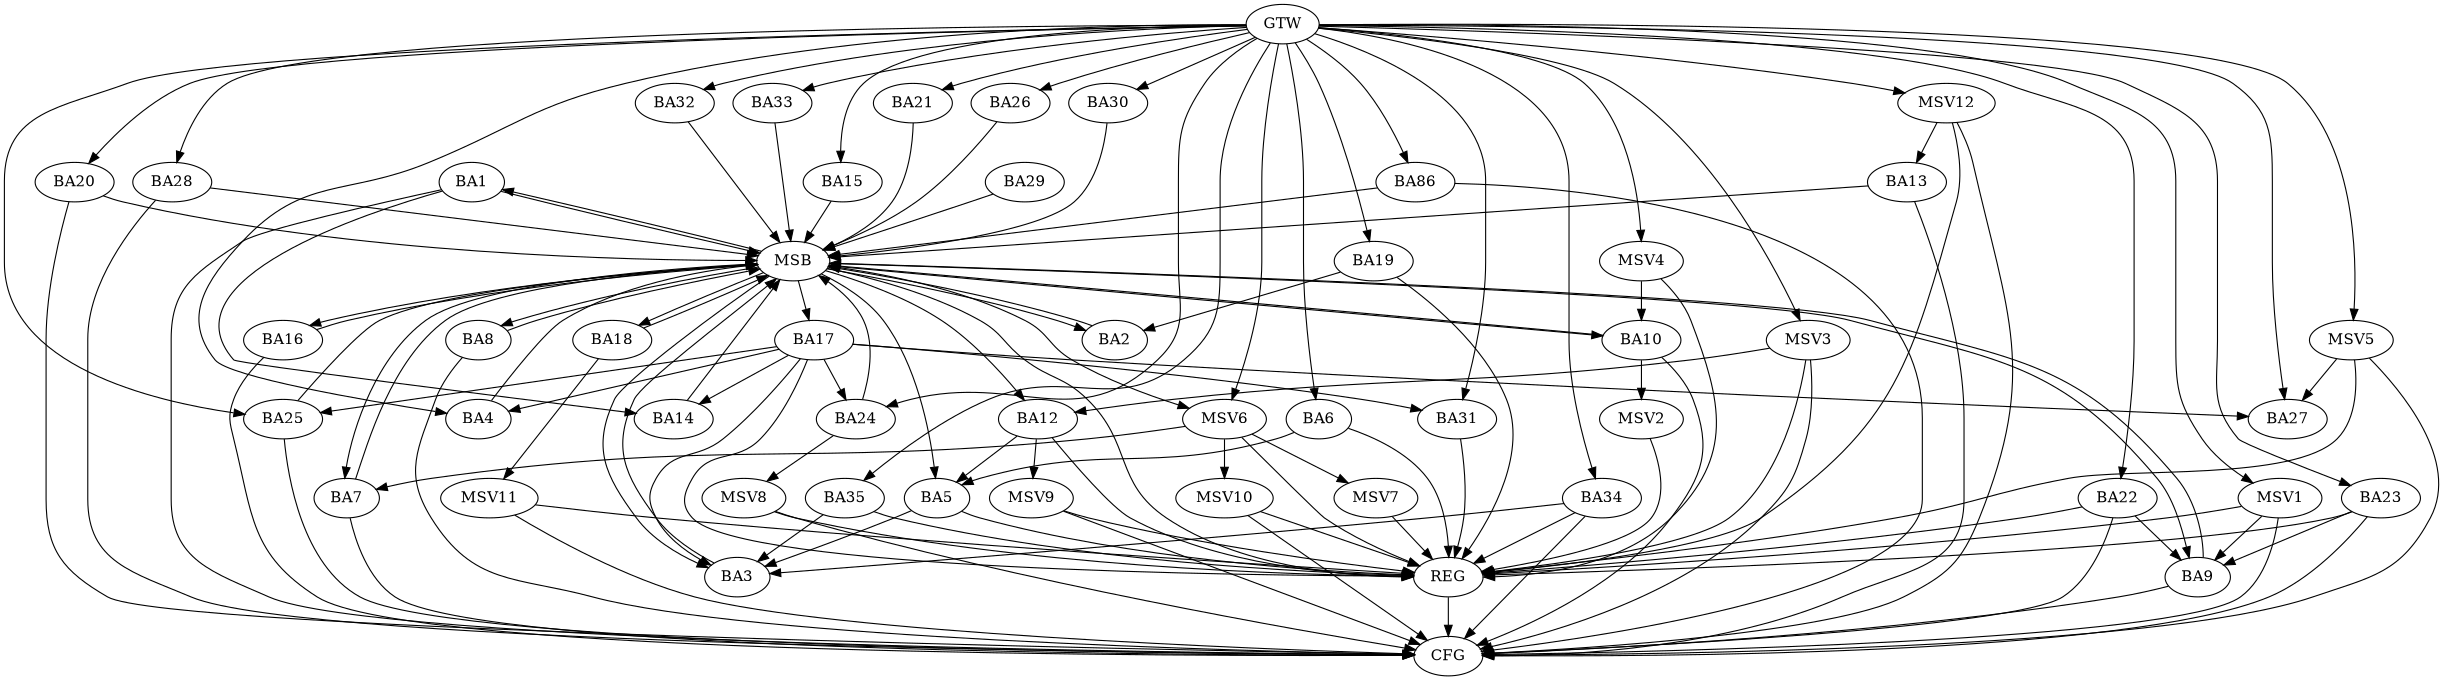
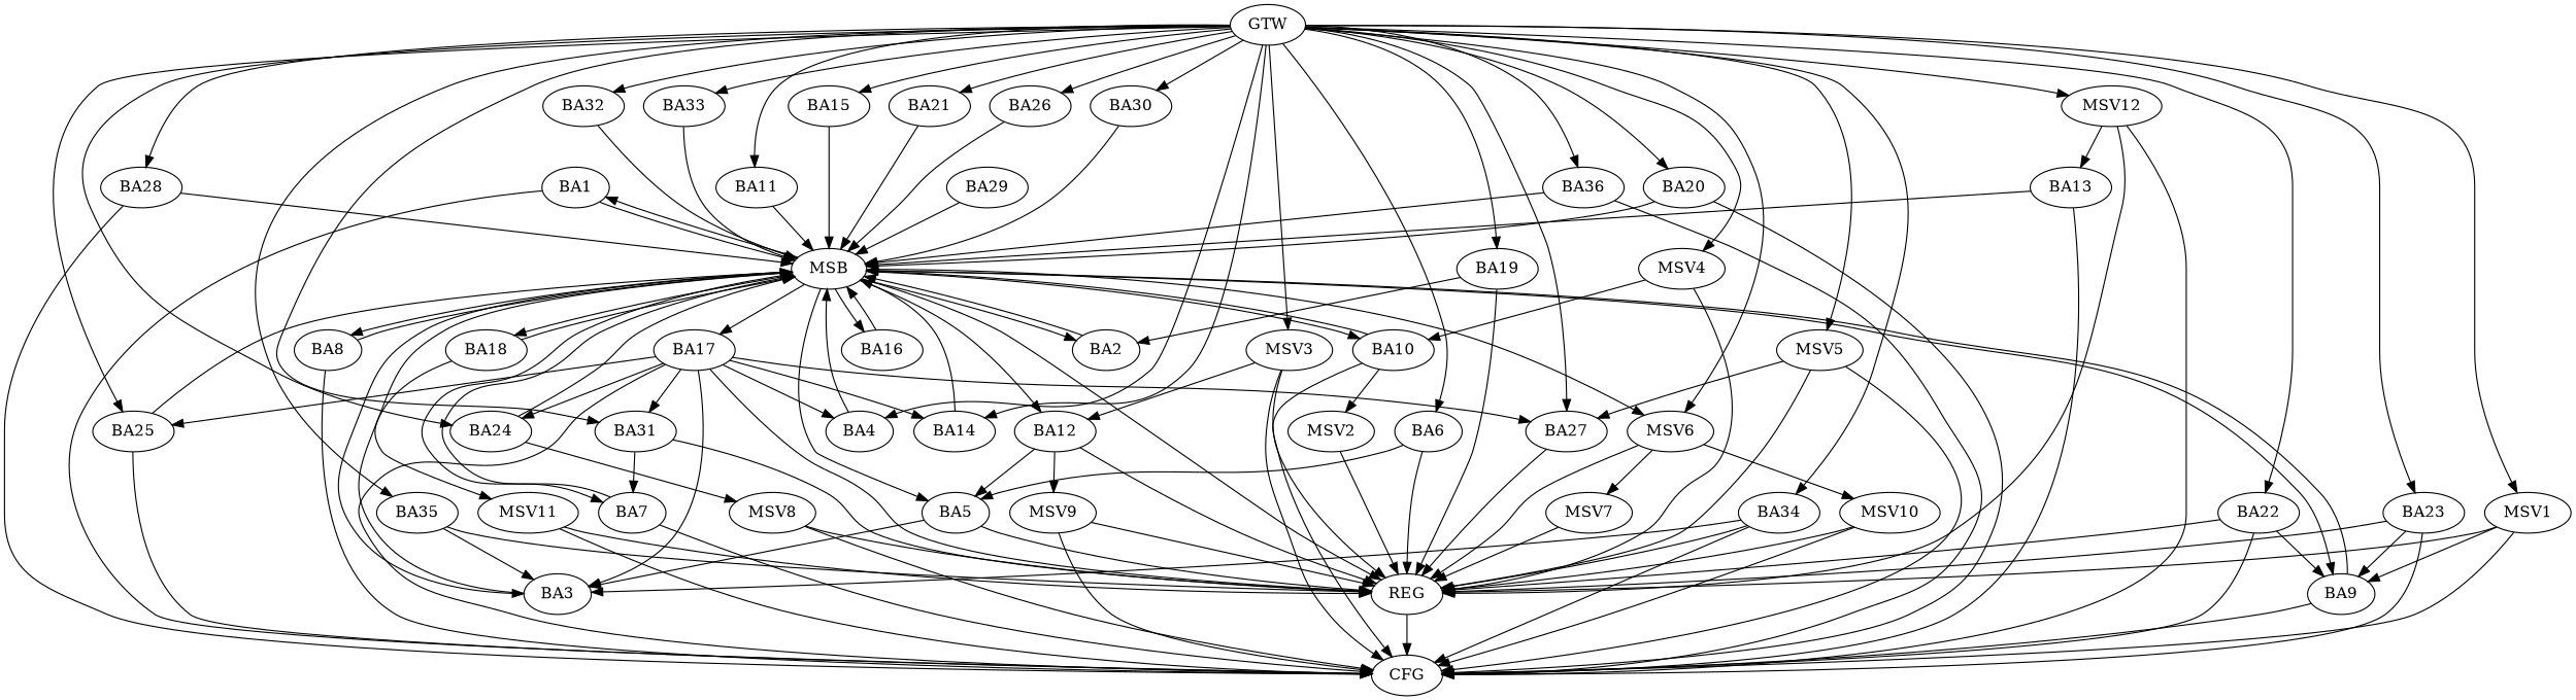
  strict digraph {
    n1 [label=BA1]
    n2 [label=MSB]
    n3 [label=CFG]
    n4 [label=BA2]
    n5 [label=BA3]
    n6 [label=BA5]
    n7 [label=REG]
    n8 [label=BA7]
    n9 [label=BA8]
    n10 [label=BA9]
    n11 [label=BA10]
    n12 [label=BA12]
    n13 [label=BA16]
    n14 [label=BA17]
    n15 [label=BA18]
    n16 [label=MSV6]
    n17 [label=BA4]
    n18 [label=BA6]
    n19 [label=MSV2]
+   n20 [label=BA11]
    n21 [label=MSV9]
    n22 [label=BA13]
    n23 [label=BA14]
    n24 [label=BA15]
    n25 [label=BA24]
    n26 [label=BA25]
    n27 [label=BA27]
    n28 [label=BA31]
    n29 [label=MSV8]
    n30 [label=MSV11]
    n31 [label=BA19]
    n32 [label=BA20]
    n33 [label=BA21]
    n34 [label=BA22]
    n35 [label=BA23]
    n36 [label=BA26]
    n37 [label=BA28]
    n38 [label=BA29]
    n39 [label=BA30]
    n40 [label=BA32]
    n41 [label=BA33]
    n42 [label=BA34]
    n43 [label=BA35]
-   n44 [label=BA86]
+   n44 [label=BA36]
    n45 [label=GTW]
    n46 [label=MSV1]
    n47 [label=MSV3]
    n48 [label=MSV4]
    n49 [label=MSV5]
    n50 [label=MSV12]
    n51 [label=MSV7]
    n52 [label=MSV10]
    n1 -> n2
    n1 -> n3
    n2 -> n1
    n2 -> n4
    n2 -> n5
    n2 -> n6
    n2 -> n7
    n2 -> n8
    n2 -> n9
    n2 -> n10
    n2 -> n11
    n2 -> n12
    n2 -> n13
    n2 -> n14
    n2 -> n15
    n2 -> n16
    n4 -> n2
    n5 -> n2
    n6 -> n5
    n6 -> n7
    n7 -> n3
    n8 -> n2
    n8 -> n3
    n9 -> n2
    n9 -> n3
    n10 -> n2
    n10 -> n3
    n11 -> n2
    n11 -> n3
    n11 -> n19
    n12 -> n6
    n12 -> n7
    n12 -> n21
    n13 -> n2
-   n13 -> n3
+   n14 -> n3
    n14 -> n5
    n14 -> n7
    n14 -> n17
    n14 -> n23
    n14 -> n25
    n14 -> n26
    n14 -> n27
    n14 -> n28
    n15 -> n2
    n15 -> n30
    n16 -> n7
-   n16 -> n8
+   n28 -> n8
    n16 -> n51
    n16 -> n52
    n17 -> n2
    n18 -> n6
    n18 -> n7
    n19 -> n7
+   n20 -> n2
    n21 -> n3
    n21 -> n7
    n22 -> n2
    n22 -> n3
    n23 -> n2
    n24 -> n2
    n25 -> n2
    n25 -> n29
    n26 -> n2
    n26 -> n3
+   n27 -> n7
    n28 -> n7
    n29 -> n3
    n29 -> n7
    n30 -> n3
    n30 -> n7
    n31 -> n4
    n31 -> n7
    n32 -> n2
    n32 -> n3
    n33 -> n2
    n34 -> n3
    n34 -> n7
    n34 -> n10
    n35 -> n3
    n35 -> n7
    n35 -> n10
    n36 -> n2
    n37 -> n2
    n37 -> n3
    n38 -> n2
    n39 -> n2
    n40 -> n2
    n41 -> n2
    n42 -> n3
    n42 -> n5
    n42 -> n7
    n43 -> n5
    n43 -> n7
    n44 -> n2
    n44 -> n3
    n45 -> n16
    n45 -> n17
    n45 -> n18
-   n1 -> n23
+   n45 -> n20
+   n45 -> n23
    n45 -> n24
    n45 -> n25
    n45 -> n26
    n45 -> n27
    n45 -> n28
    n45 -> n31
    n45 -> n32
    n45 -> n33
    n45 -> n34
    n45 -> n35
    n45 -> n36
    n45 -> n37
    n45 -> n39
    n45 -> n40
    n45 -> n41
    n45 -> n42
    n45 -> n43
    n45 -> n44
    n45 -> n46
    n45 -> n47
    n45 -> n48
    n45 -> n49
    n45 -> n50
    n46 -> n3
    n46 -> n7
    n46 -> n10
    n47 -> n3
    n47 -> n7
    n47 -> n12
    n48 -> n7
    n48 -> n11
    n49 -> n3
    n49 -> n7
    n49 -> n27
    n50 -> n3
    n50 -> n7
    n50 -> n22
    n51 -> n7
    n52 -> n3
    n52 -> n7
  }
